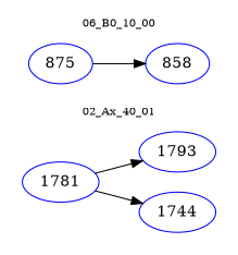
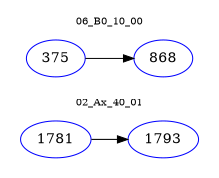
  digraph {
    rankdir=LR
    node [color=blue]
    edge [color=black]
    n1 [label=1781]
-   n2 [label=1744]
    n3 [label=1793]
-   n4 [label=875]
-   n5 [label=858]
+   n4 [label=375]
+   n5 [label=868]
    subgraph cluster_1 {
      color=white
      fontsize=10
      label="02_Ax_40_01"
      n1
-     n2
      n3
    }
    subgraph cluster_2 {
      color=white
      fontsize=10
      label="06_B0_10_00"
      n4
      n5
    }
-   n1 -> n2
    n1 -> n3
    n4 -> n5
  }
